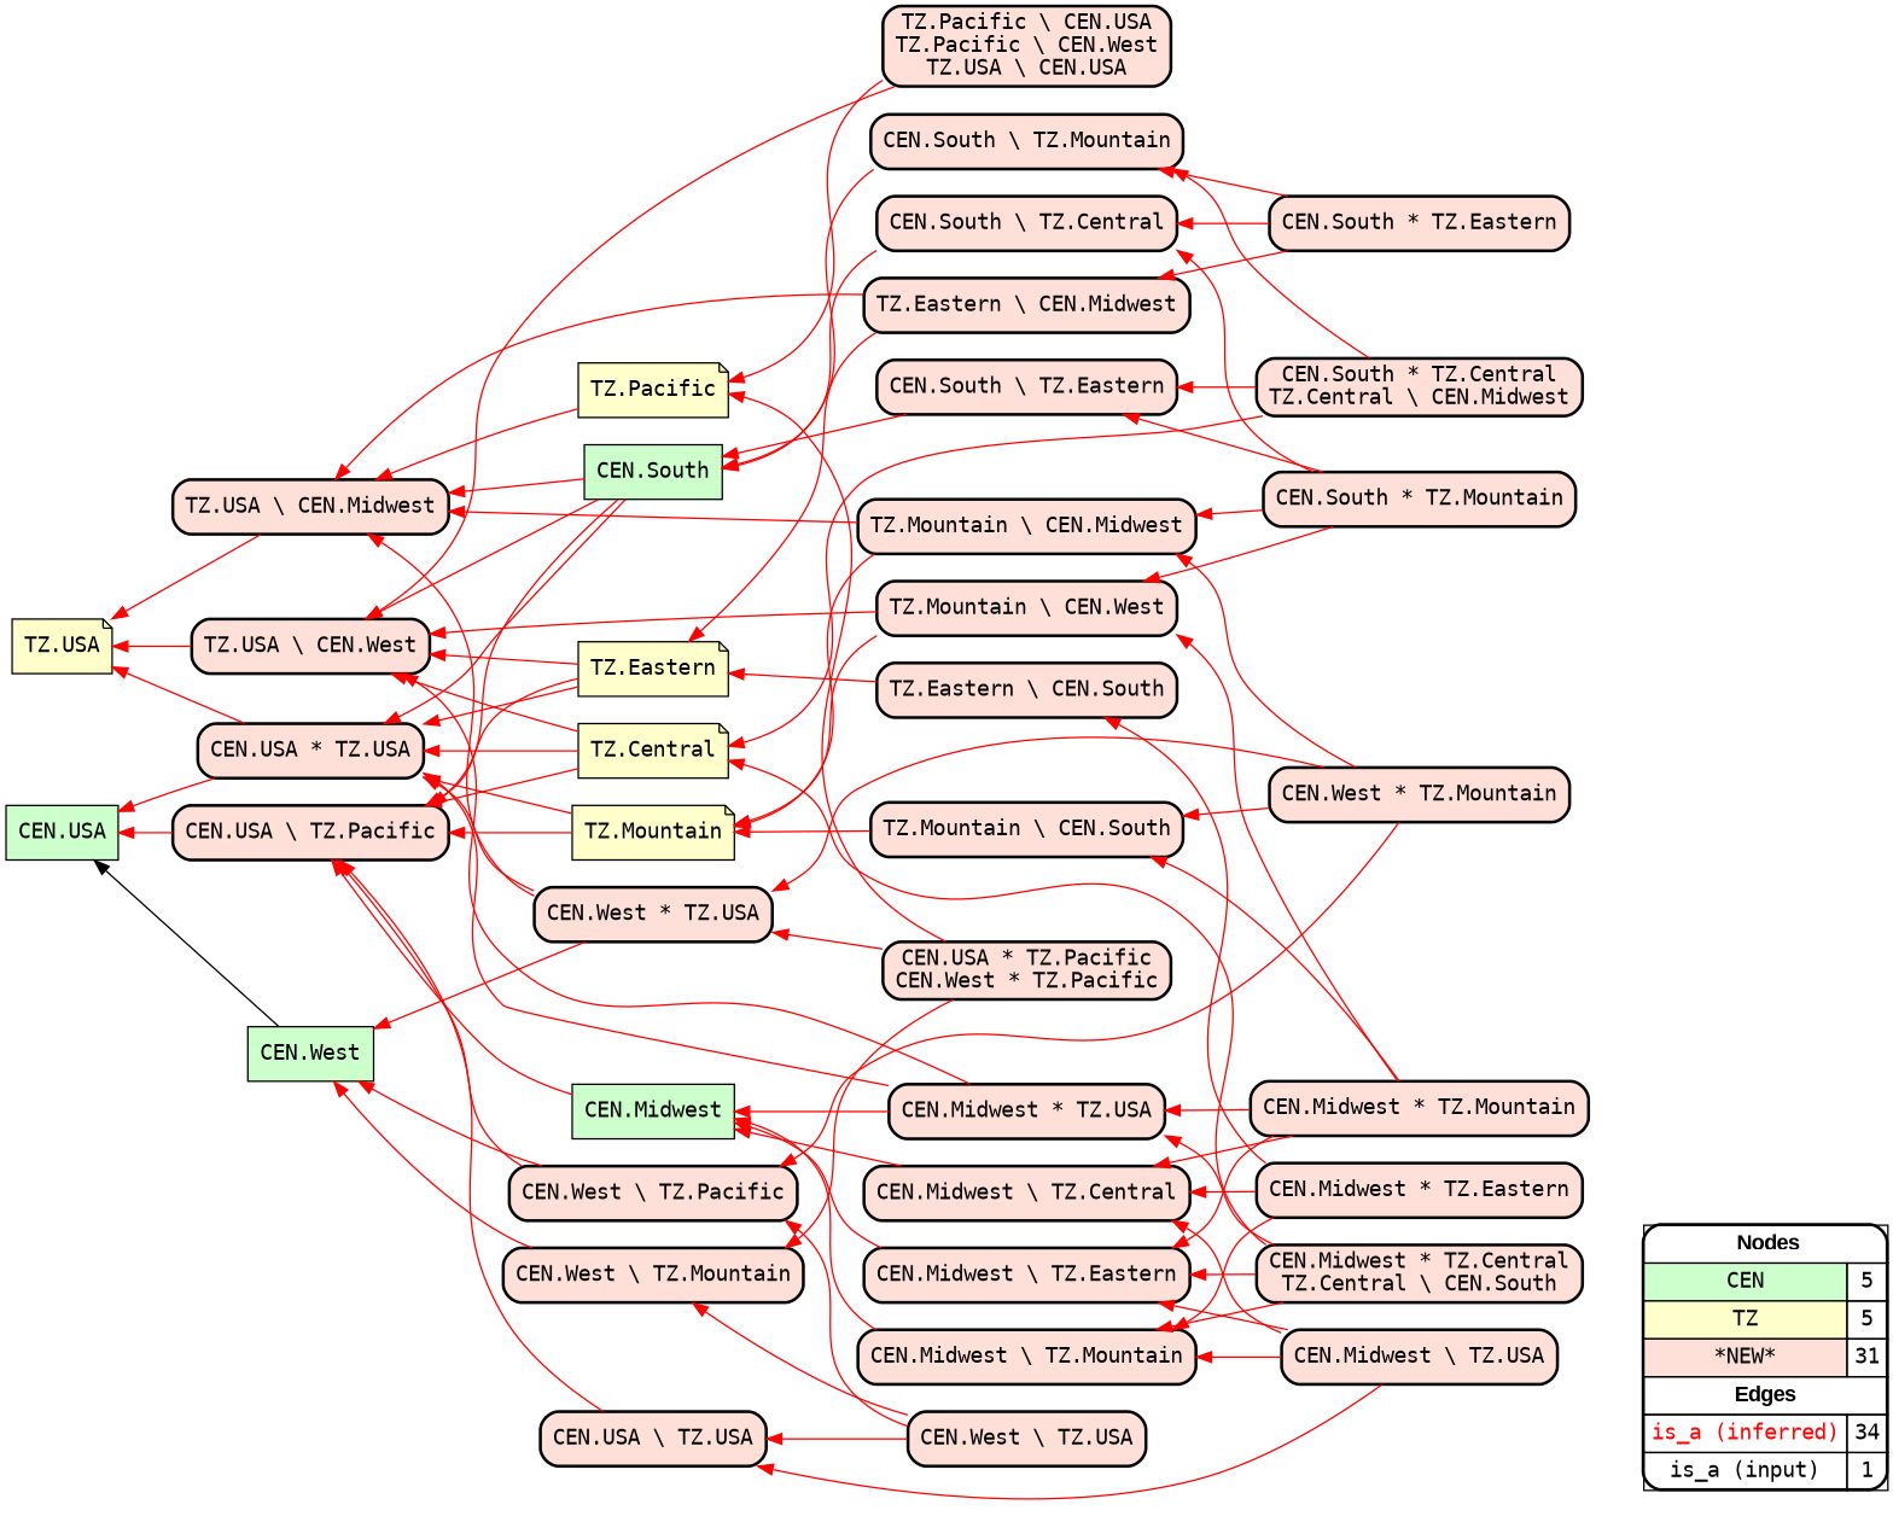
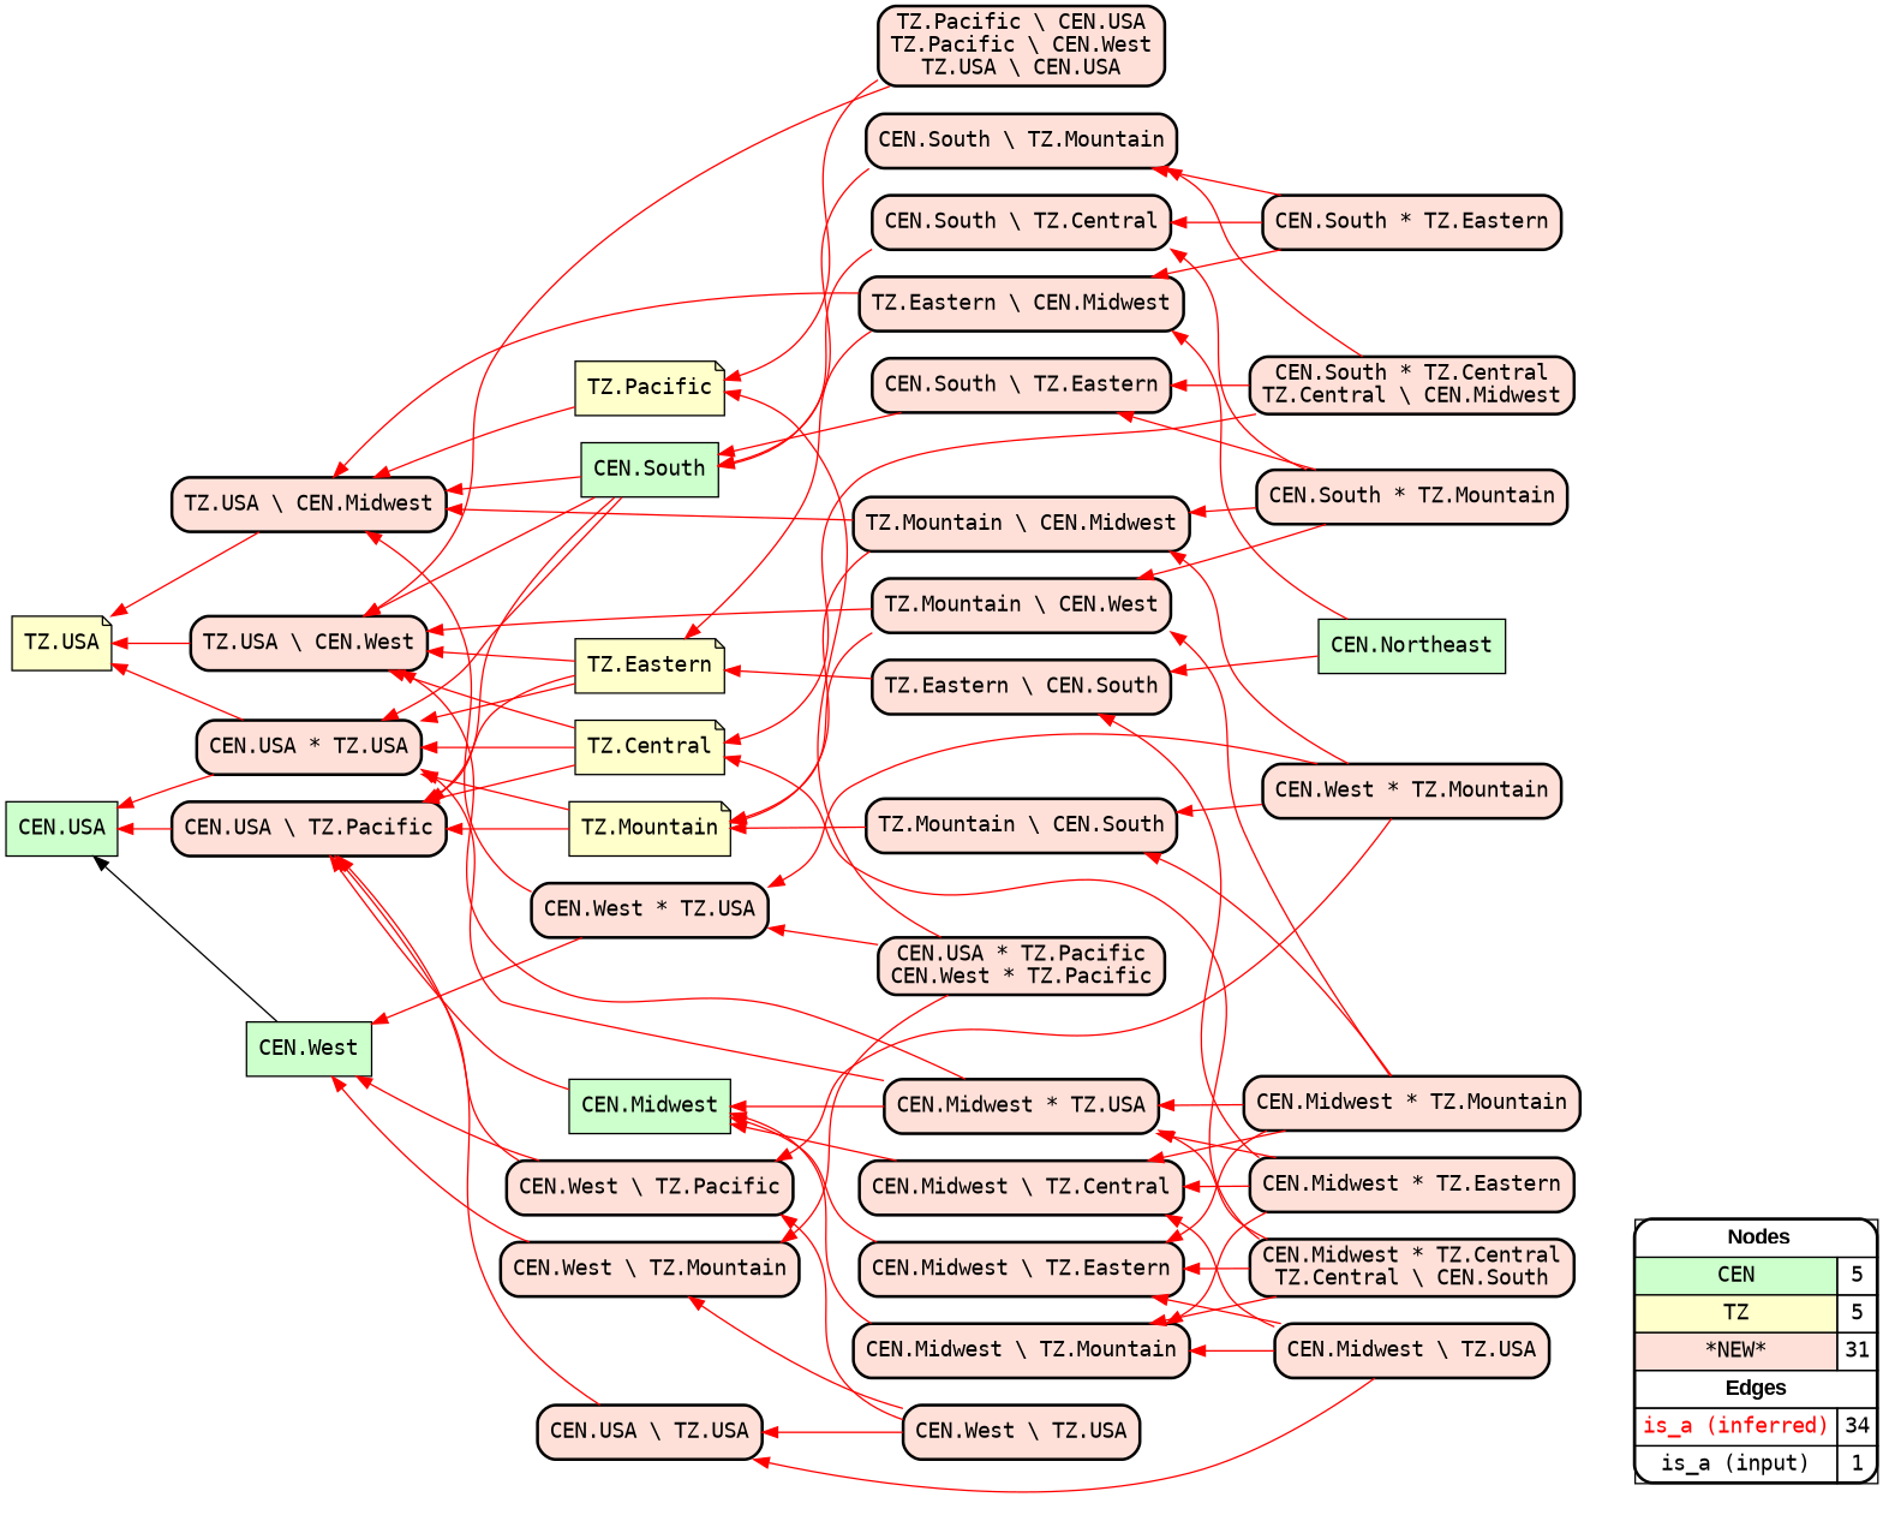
  digraph {
    fontname="DejaVu Sans Mono"
    rankdir=RL
    node [fillcolor="#FFE0D8" fontname="DejaVu Sans Mono" shape=box style="filled,rounded,bold"]
    edge [arrowhead=normal color="#FF0000" constraint=true fontname="DejaVu Sans Mono" penwidth=1 style=solid]
    n1 [fillcolor=white label=<   <TABLE BORDER="0" CELLBORDER="1" CELLSPACING="0" CELLPADDING="4">  <TR> <TD COLSPAN="2"><font face="Arial Black"> Nodes</font></TD> </TR>  <TR>   <TD bgcolor="#CCFFCC" fontname="helvetica">CEN</TD>   <TD>5</TD>   </TR>  <TR>   <TD bgcolor="#FFFFCC" fontname="helvetica">TZ</TD>   <TD>5</TD>   </TR>  <TR>   <TD bgcolor="#FFE0D8" fontname="helvetica">*NEW*</TD>   <TD>31</TD>   </TR>  <TR> <TD COLSPAN="2"><font face = "Arial Black"> Edges </font></TD> </TR>  <TR>   <TD><font color ="#FF0000">is_a (inferred)</font></TD><TD>34</TD> </TR> <TR>   <TD><font color ="#000000">is_a (input)</font></TD><TD>1</TD> </TR> </TABLE>   > margin=0]
    "CEN.Midwest" [fillcolor="#CCFFCC" style=filled]
    "CEN.USA \\ TZ.Pacific"
    "CEN.USA" [fillcolor="#CCFFCC" style=filled]
+   "CEN.Northeast" [fillcolor="#CCFFCC" style=filled]
    "TZ.Eastern \\ CEN.Midwest"
    "TZ.Eastern \\ CEN.South"
    "TZ.USA \\ CEN.Midwest"
    "TZ.Eastern" [fillcolor="#FFFFCC" shape=note style=filled]
    "CEN.West" [fillcolor="#CCFFCC" style=filled]
    "CEN.South" [fillcolor="#CCFFCC" style=filled]
    "TZ.USA \\ CEN.West"
    "CEN.USA * TZ.USA"
    "TZ.USA" [fillcolor="#FFFFCC" shape=note style=filled]
    "TZ.Mountain" [fillcolor="#FFFFCC" shape=note style=filled]
    "TZ.Central" [fillcolor="#FFFFCC" shape=note style=filled]
    "TZ.Pacific" [fillcolor="#FFFFCC" shape=note style=filled]
    "CEN.West * TZ.USA"
    "TZ.Pacific \\ CEN.USA\nTZ.Pacific \\ CEN.West\nTZ.USA \\ CEN.USA"
    "CEN.West \\ TZ.Pacific"
    "CEN.Midwest * TZ.Central\nTZ.Central \\ CEN.South"
    "CEN.Midwest \\ TZ.Mountain"
    "CEN.Midwest * TZ.USA"
    "CEN.Midwest \\ TZ.Eastern"
    "CEN.South * TZ.Eastern"
    "CEN.South \\ TZ.Mountain"
    "CEN.South \\ TZ.Central"
    "CEN.South \\ TZ.Eastern"
    "CEN.South * TZ.Mountain"
    "TZ.Mountain \\ CEN.West"
    "TZ.Mountain \\ CEN.Midwest"
    "CEN.Midwest * TZ.Eastern"
    "CEN.Midwest \\ TZ.Central"
    "CEN.West \\ TZ.Mountain"
    "CEN.Midwest * TZ.Mountain"
    "TZ.Mountain \\ CEN.South"
    "CEN.West * TZ.Mountain"
    "CEN.South * TZ.Central\nTZ.Central \\ CEN.Midwest"
    "CEN.USA \\ TZ.USA"
    "CEN.Midwest \\ TZ.USA"
    "CEN.West \\ TZ.USA"
    "CEN.USA * TZ.Pacific\nCEN.West * TZ.Pacific"
    subgraph sub_1 {
      rank=source
      n1
    }
    "CEN.Midwest" -> "CEN.USA \\ TZ.Pacific"
    "CEN.USA \\ TZ.Pacific" -> "CEN.USA"
+   "CEN.Northeast" -> "TZ.Eastern \\ CEN.Midwest"
+   "CEN.Northeast" -> "TZ.Eastern \\ CEN.South"
    "TZ.Eastern \\ CEN.Midwest" -> "TZ.USA \\ CEN.Midwest"
    "TZ.Eastern \\ CEN.Midwest" -> "TZ.Eastern"
    "TZ.Eastern \\ CEN.South" -> "TZ.Eastern"
    "TZ.USA \\ CEN.Midwest" -> "TZ.USA"
    "TZ.Eastern" -> "CEN.USA \\ TZ.Pacific"
    "TZ.Eastern" -> "TZ.USA \\ CEN.West"
    "TZ.Eastern" -> "CEN.USA * TZ.USA"
    "CEN.West" -> "CEN.USA" [color="#000000"]
    "CEN.South" -> "CEN.USA \\ TZ.Pacific"
    "CEN.South" -> "TZ.USA \\ CEN.Midwest"
    "CEN.South" -> "TZ.USA \\ CEN.West"
    "CEN.South" -> "CEN.USA * TZ.USA"
    "TZ.USA \\ CEN.West" -> "TZ.USA"
    "CEN.USA * TZ.USA" -> "CEN.USA"
    "CEN.USA * TZ.USA" -> "TZ.USA"
    "TZ.Mountain" -> "CEN.USA \\ TZ.Pacific"
    "TZ.Mountain" -> "CEN.USA * TZ.USA"
    "TZ.Central" -> "CEN.USA \\ TZ.Pacific"
    "TZ.Central" -> "TZ.USA \\ CEN.West"
    "TZ.Central" -> "CEN.USA * TZ.USA"
    "TZ.Pacific" -> "TZ.USA \\ CEN.Midwest"
    "CEN.West * TZ.USA" -> "TZ.USA \\ CEN.Midwest"
    "CEN.West * TZ.USA" -> "CEN.West"
-   "CEN.West * TZ.USA" -> "CEN.USA * TZ.USA"
    "TZ.Pacific \\ CEN.USA\nTZ.Pacific \\ CEN.West\nTZ.USA \\ CEN.USA" -> "TZ.USA \\ CEN.West"
    "TZ.Pacific \\ CEN.USA\nTZ.Pacific \\ CEN.West\nTZ.USA \\ CEN.USA" -> "TZ.Pacific"
    "CEN.West \\ TZ.Pacific" -> "CEN.USA \\ TZ.Pacific"
    "CEN.West \\ TZ.Pacific" -> "CEN.West"
    "CEN.Midwest * TZ.Central\nTZ.Central \\ CEN.South" -> "TZ.Central"
    "CEN.Midwest * TZ.Central\nTZ.Central \\ CEN.South" -> "CEN.Midwest \\ TZ.Mountain"
    "CEN.Midwest * TZ.Central\nTZ.Central \\ CEN.South" -> "CEN.Midwest * TZ.USA"
    "CEN.Midwest * TZ.Central\nTZ.Central \\ CEN.South" -> "CEN.Midwest \\ TZ.Eastern"
    "CEN.Midwest \\ TZ.Mountain" -> "CEN.Midwest"
    "CEN.Midwest * TZ.USA" -> "CEN.Midwest"
    "CEN.Midwest * TZ.USA" -> "TZ.USA \\ CEN.West"
    "CEN.Midwest * TZ.USA" -> "CEN.USA * TZ.USA"
    "CEN.Midwest \\ TZ.Eastern" -> "CEN.Midwest"
    "CEN.South * TZ.Eastern" -> "TZ.Eastern \\ CEN.Midwest"
    "CEN.South * TZ.Eastern" -> "CEN.South \\ TZ.Mountain"
    "CEN.South * TZ.Eastern" -> "CEN.South \\ TZ.Central"
    "CEN.South \\ TZ.Mountain" -> "CEN.South"
    "CEN.South \\ TZ.Central" -> "CEN.South"
    "CEN.South \\ TZ.Eastern" -> "CEN.South"
    "CEN.South * TZ.Mountain" -> "CEN.South \\ TZ.Central"
    "CEN.South * TZ.Mountain" -> "CEN.South \\ TZ.Eastern"
    "CEN.South * TZ.Mountain" -> "TZ.Mountain \\ CEN.West"
    "CEN.South * TZ.Mountain" -> "TZ.Mountain \\ CEN.Midwest"
    "TZ.Mountain \\ CEN.West" -> "TZ.USA \\ CEN.West"
    "TZ.Mountain \\ CEN.West" -> "TZ.Mountain"
    "TZ.Mountain \\ CEN.Midwest" -> "TZ.USA \\ CEN.Midwest"
    "TZ.Mountain \\ CEN.Midwest" -> "TZ.Mountain"
    "CEN.Midwest * TZ.Eastern" -> "TZ.Eastern \\ CEN.South"
    "CEN.Midwest * TZ.Eastern" -> "CEN.Midwest \\ TZ.Mountain"
+   "CEN.Midwest * TZ.Eastern" -> "CEN.Midwest * TZ.USA"
    "CEN.Midwest * TZ.Eastern" -> "CEN.Midwest \\ TZ.Central"
    "CEN.Midwest \\ TZ.Central" -> "CEN.Midwest"
    "CEN.West \\ TZ.Mountain" -> "CEN.West"
    "CEN.Midwest * TZ.Mountain" -> "CEN.Midwest * TZ.USA"
    "CEN.Midwest * TZ.Mountain" -> "CEN.Midwest \\ TZ.Eastern"
    "CEN.Midwest * TZ.Mountain" -> "TZ.Mountain \\ CEN.West"
    "CEN.Midwest * TZ.Mountain" -> "CEN.Midwest \\ TZ.Central"
    "CEN.Midwest * TZ.Mountain" -> "TZ.Mountain \\ CEN.South"
    "TZ.Mountain \\ CEN.South" -> "TZ.Mountain"
    "CEN.West * TZ.Mountain" -> "CEN.West * TZ.USA"
    "CEN.West * TZ.Mountain" -> "CEN.West \\ TZ.Pacific"
    "CEN.West * TZ.Mountain" -> "TZ.Mountain \\ CEN.Midwest"
    "CEN.West * TZ.Mountain" -> "TZ.Mountain \\ CEN.South"
    "CEN.South * TZ.Central\nTZ.Central \\ CEN.Midwest" -> "TZ.Central"
    "CEN.South * TZ.Central\nTZ.Central \\ CEN.Midwest" -> "CEN.South \\ TZ.Mountain"
    "CEN.South * TZ.Central\nTZ.Central \\ CEN.Midwest" -> "CEN.South \\ TZ.Eastern"
    "CEN.USA \\ TZ.USA" -> "CEN.USA \\ TZ.Pacific"
    "CEN.Midwest \\ TZ.USA" -> "CEN.Midwest \\ TZ.Mountain"
    "CEN.Midwest \\ TZ.USA" -> "CEN.Midwest \\ TZ.Eastern"
    "CEN.Midwest \\ TZ.USA" -> "CEN.Midwest \\ TZ.Central"
    "CEN.Midwest \\ TZ.USA" -> "CEN.USA \\ TZ.USA"
    "CEN.West \\ TZ.USA" -> "CEN.West \\ TZ.Pacific"
    "CEN.West \\ TZ.USA" -> "CEN.West \\ TZ.Mountain"
    "CEN.West \\ TZ.USA" -> "CEN.USA \\ TZ.USA"
    "CEN.USA * TZ.Pacific\nCEN.West * TZ.Pacific" -> "TZ.Pacific"
    "CEN.USA * TZ.Pacific\nCEN.West * TZ.Pacific" -> "CEN.West * TZ.USA"
    "CEN.USA * TZ.Pacific\nCEN.West * TZ.Pacific" -> "CEN.West \\ TZ.Mountain"
  }
